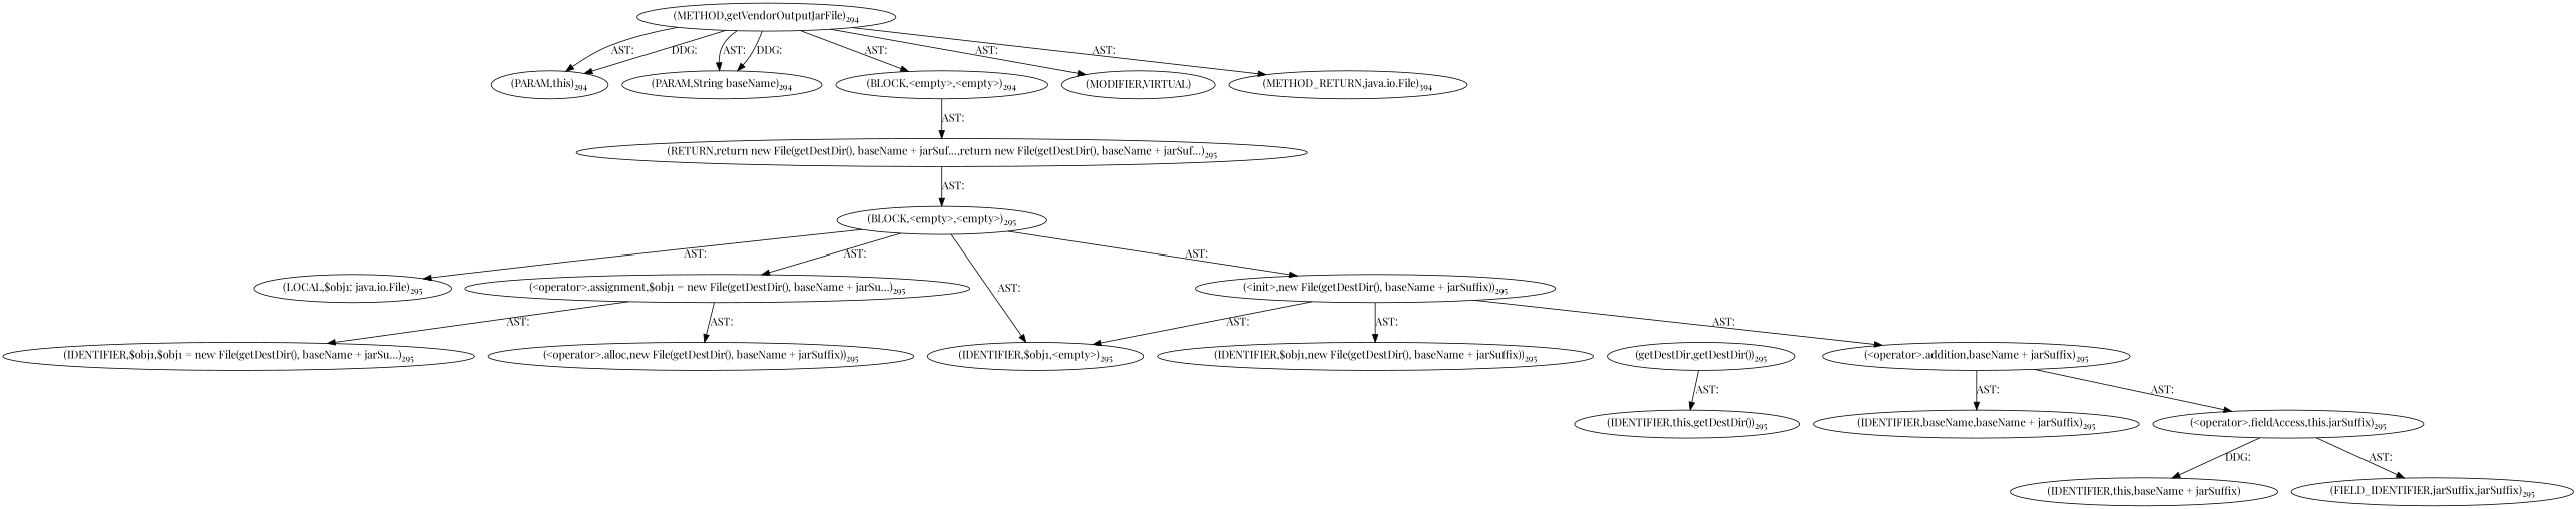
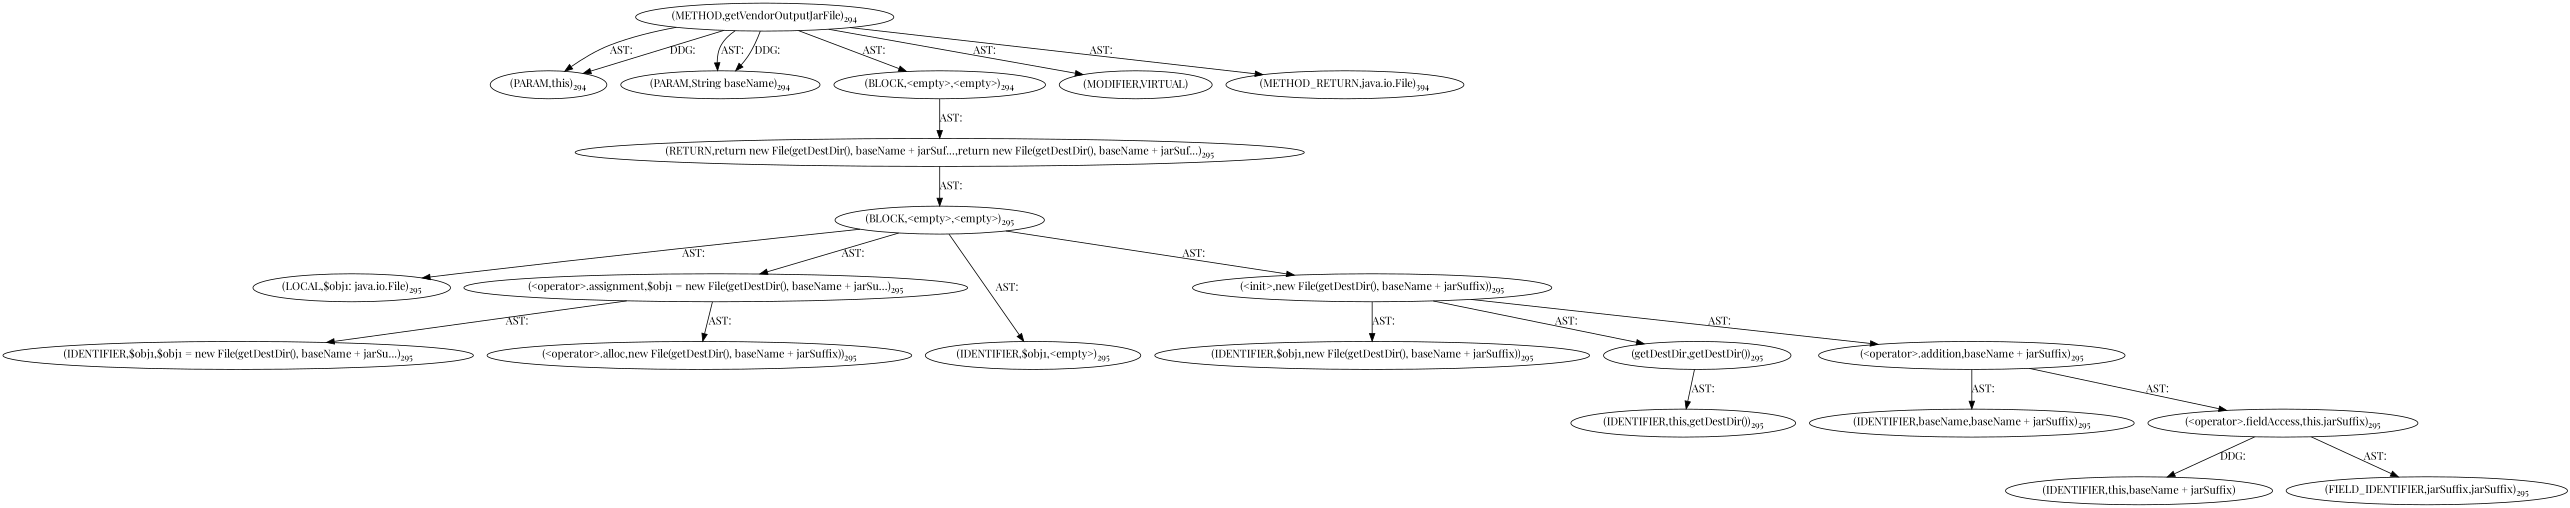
  digraph {
    fontname="Playfair Display"
    node [fontname="Playfair Display"]
    edge [fontname="Playfair Display"]
    n1 [label=<(METHOD,getVendorOutputJarFile)<SUB>294</SUB>>]
    n2 [label=<(PARAM,this)<SUB>294</SUB>>]
    n3 [label=<(PARAM,String baseName)<SUB>294</SUB>>]
    n4 [label=<(BLOCK,&lt;empty&gt;,&lt;empty&gt;)<SUB>294</SUB>>]
    n5 [label=<(MODIFIER,VIRTUAL)>]
    n6 [label=<(METHOD_RETURN,java.io.File)<SUB>394</SUB>>]
    n7 [label=<(RETURN,return new File(getDestDir(), baseName + jarSuf...,return new File(getDestDir(), baseName + jarSuf...)<SUB>295</SUB>>]
    n8 [label=<(BLOCK,&lt;empty&gt;,&lt;empty&gt;)<SUB>295</SUB>>]
    n9 [label=<(LOCAL,$obj1: java.io.File)<SUB>295</SUB>>]
    n10 [label=<(&lt;operator&gt;.assignment,$obj1 = new File(getDestDir(), baseName + jarSu...)<SUB>295</SUB>>]
    n11 [label=<(&lt;init&gt;,new File(getDestDir(), baseName + jarSuffix))<SUB>295</SUB>>]
    n12 [label=<(IDENTIFIER,$obj1,&lt;empty&gt;)<SUB>295</SUB>>]
    n13 [label=<(IDENTIFIER,$obj1,$obj1 = new File(getDestDir(), baseName + jarSu...)<SUB>295</SUB>>]
    n14 [label=<(&lt;operator&gt;.alloc,new File(getDestDir(), baseName + jarSuffix))<SUB>295</SUB>>]
    n15 [label=<(IDENTIFIER,$obj1,new File(getDestDir(), baseName + jarSuffix))<SUB>295</SUB>>]
    n16 [label=<(getDestDir,getDestDir())<SUB>295</SUB>>]
    n17 [label=<(&lt;operator&gt;.addition,baseName + jarSuffix)<SUB>295</SUB>>]
    n18 [label=<(IDENTIFIER,this,getDestDir())<SUB>295</SUB>>]
    n19 [label=<(IDENTIFIER,baseName,baseName + jarSuffix)<SUB>295</SUB>>]
    n20 [label=<(&lt;operator&gt;.fieldAccess,this.jarSuffix)<SUB>295</SUB>>]
    n21 [label=<(IDENTIFIER,this,baseName + jarSuffix)>]
    n22 [label=<(FIELD_IDENTIFIER,jarSuffix,jarSuffix)<SUB>295</SUB>>]
    n1 -> n2 [label="AST: "]
    n1 -> n2 [label="DDG: "]
    n1 -> n3 [label="AST: "]
    n1 -> n3 [label="DDG: "]
    n1 -> n4 [label="AST: "]
    n1 -> n5 [label="AST: "]
    n1 -> n6 [label="AST: "]
    n4 -> n7 [label="AST: "]
    n7 -> n8 [label="AST: "]
    n8 -> n9 [label="AST: "]
    n8 -> n10 [label="AST: "]
    n8 -> n11 [label="AST: "]
    n8 -> n12 [label="AST: "]
    n10 -> n13 [label="AST: "]
    n10 -> n14 [label="AST: "]
    n11 -> n15 [label="AST: "]
-   n11 -> n12 [label="AST: "]
+   n11 -> n16 [label="AST: "]
    n11 -> n17 [label="AST: "]
    n16 -> n18 [label="AST: "]
    n17 -> n19 [label="AST: "]
    n17 -> n20 [label="AST: "]
    n20 -> n21 [label="DDG: "]
    n20 -> n22 [label="AST: "]
  }
